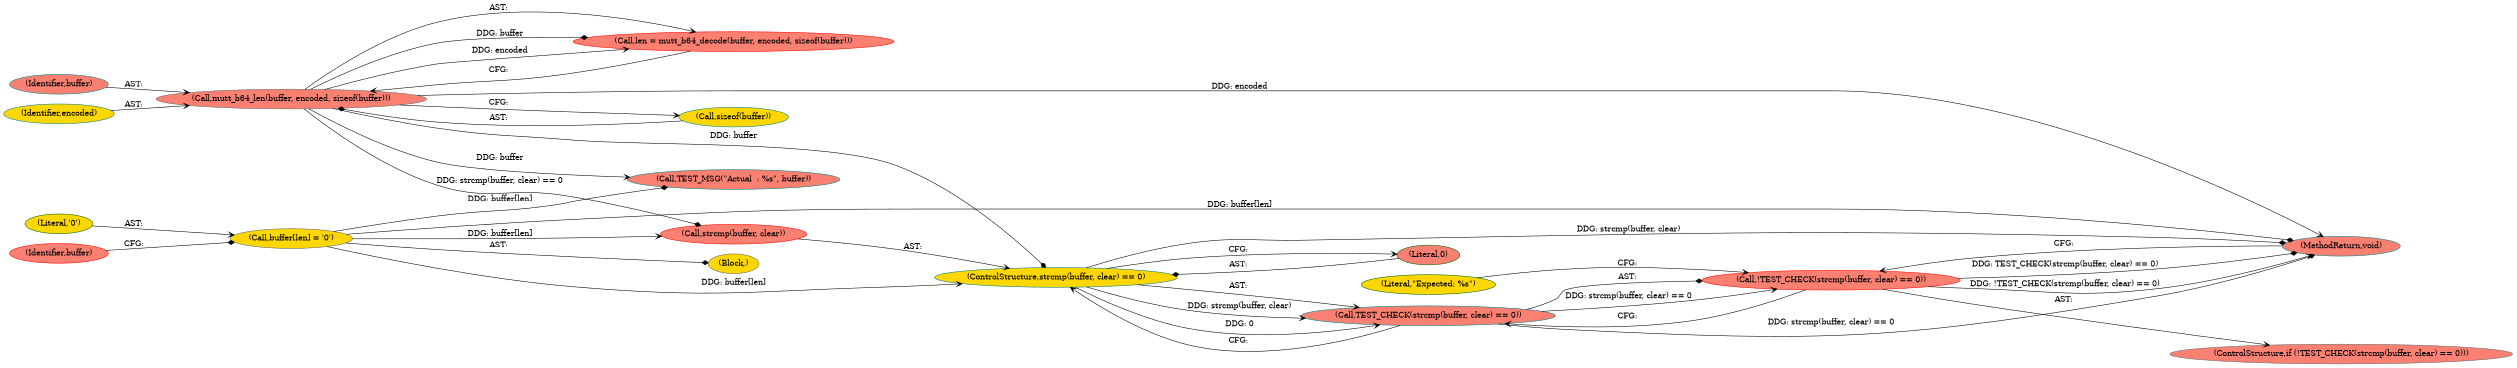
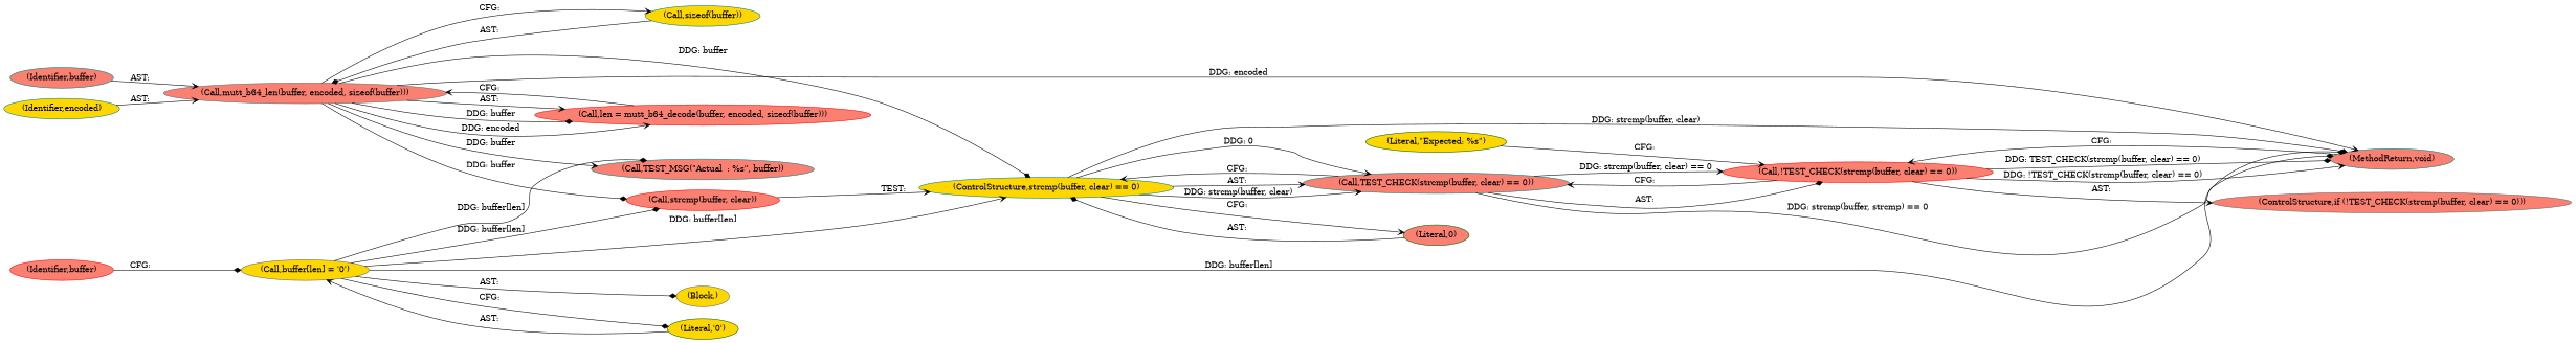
  digraph {
    rankdir=LR
    node [color=teal fillcolor=salmon style=filled]
    edge [arrowhead=vee]
    n1 [fillcolor=gold label="(ControlStructure,strcmp(buffer, clear) == 0)"]
    n2 [label="(Call,TEST_CHECK(strcmp(buffer, clear) == 0))"]
    n3 [label="(MethodReturn,void)"]
    n4 [color=darkgreen label="(Literal,0)"]
    n5 [color=red label="(Call,!TEST_CHECK(strcmp(buffer, clear) == 0))"]
    n6 [color=gray40 label="(Call,mutt_b64_len(buffer, encoded, sizeof(buffer)))"]
    n7 [color=red label="(Call,len = mutt_b64_decode(buffer, encoded, sizeof(buffer)))"]
    n8 [label="(Call,TEST_MSG(\"Actual  : %s\", buffer))"]
    n9 [fillcolor=gold label="(Call,sizeof(buffer))"]
    n10 [color=red label="(Call,strcmp(buffer, clear))"]
    n11 [color=gray40 fillcolor=gold label="(Call,buffer[len] = '\0')"]
    n12 [color=darkgreen fillcolor=gold label="(Literal,'\0')"]
    n13 [color=gray40 fillcolor=gold label="(Block,)"]
    n14 [color=gray40 label="(ControlStructure,if (!TEST_CHECK(strcmp(buffer, clear) == 0)))"]
    n15 [color=darkgreen fillcolor=gold label="(Literal,\"Expected: %s\")"]
    n16 [label="(Identifier,buffer)"]
    n17 [fillcolor=gold label="(Identifier,encoded)"]
    n18 [color=red label="(Identifier,buffer)"]
    n1 -> n2 [label="AST: "]
    n1 -> n2 [label="DDG: strcmp(buffer, clear)"]
    n1 -> n2 [label="DDG: 0"]
    n1 -> n3 [arrowhead=diamond label="DDG: strcmp(buffer, clear)"]
    n1 -> n4 [label="CFG: "]
    n2 -> n1 [label="CFG: "]
-   n2 -> n3 [arrowhead=diamond label="DDG: strcmp(buffer, clear) == 0"]
+   n2 -> n3 [arrowhead=diamond label="DDG: strcmp(buffer, strcmp) == 0"]
    n2 -> n5 [arrowhead=diamond label="AST: "]
    n2 -> n5 [label="DDG: strcmp(buffer, clear) == 0"]
    n3 -> n5 [label="CFG: "]
    n4 -> n1 [arrowhead=diamond label="AST: "]
    n5 -> n2 [label="CFG: "]
    n5 -> n3 [arrowhead=diamond label="DDG: TEST_CHECK(strcmp(buffer, clear) == 0)"]
    n5 -> n3 [label="DDG: !TEST_CHECK(strcmp(buffer, clear) == 0)"]
    n5 -> n14 [label="AST: "]
    n6 -> n1 [arrowhead=diamond label="DDG: buffer"]
    n6 -> n3 [label="DDG: encoded"]
    n6 -> n7 [label="AST: "]
    n6 -> n7 [arrowhead=diamond label="DDG: buffer"]
    n6 -> n7 [label="DDG: encoded"]
    n6 -> n8 [label="DDG: buffer"]
    n6 -> n9 [label="CFG: "]
-   n6 -> n10 [arrowhead=diamond label="DDG: strcmp(buffer, clear) == 0"]
+   n6 -> n10 [arrowhead=diamond label="DDG: buffer"]
    n7 -> n6 [label="CFG: "]
    n9 -> n6 [arrowhead=diamond label="AST: "]
-   n10 -> n1 [label="AST: "]
+   n10 -> n1 [label="TEST: "]
    n11 -> n1 [label="DDG: buffer[len]"]
    n11 -> n3 [arrowhead=diamond label="DDG: buffer[len]"]
    n11 -> n8 [arrowhead=diamond label="DDG: buffer[len]"]
-   n11 -> n10 [label="DDG: buffer[len]"]
+   n11 -> n10 [arrowhead=diamond label="DDG: buffer[len]"]
+   n11 -> n12 [arrowhead=diamond label="CFG: "]
    n11 -> n13 [arrowhead=diamond label="AST: "]
    n12 -> n11 [label="AST: "]
    n15 -> n5 [label="CFG: "]
    n16 -> n6 [label="AST: "]
    n17 -> n6 [label="AST: "]
    n18 -> n11 [arrowhead=diamond label="CFG: "]
  }
